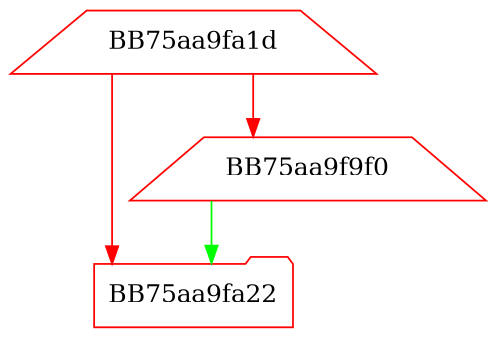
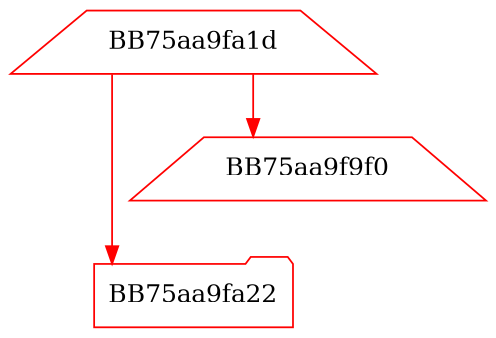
  digraph {
    splines=ortho
    node [color=red shape=trapezium]
    edge [color=red]
    BB75aa9fa22 [shape=folder]
    BB75aa9f9f0
    BB75aa9fa1d
-   BB75aa9f9f0 -> BB75aa9fa22 [color=green]
    BB75aa9fa1d -> BB75aa9fa22
    BB75aa9fa1d -> BB75aa9f9f0
  }
